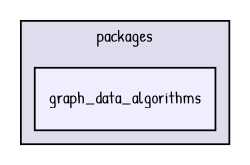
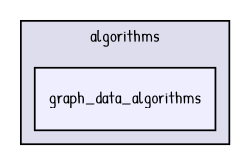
  digraph {
    compound=true
    rankdir=LR
    fontname="Patrick Hand"
    n1 [fillcolor="#eeeeff" fontname="Patrick Hand" fontsize=10 label=graph_data_algorithms pencolor=black shape=box style=filled]
    subgraph cluster_1 {
      bgcolor="#ddddee"
      fontsize=10
-     label=packages
+     label=algorithms
      pencolor=black
      n1
    }
  }
